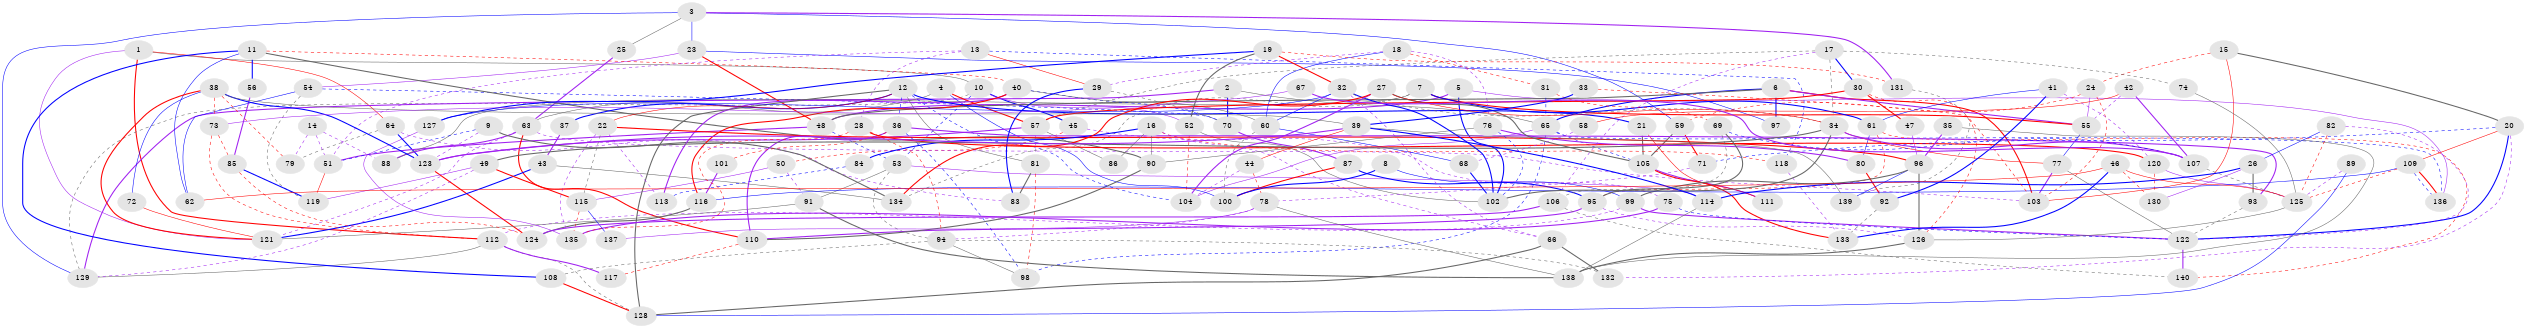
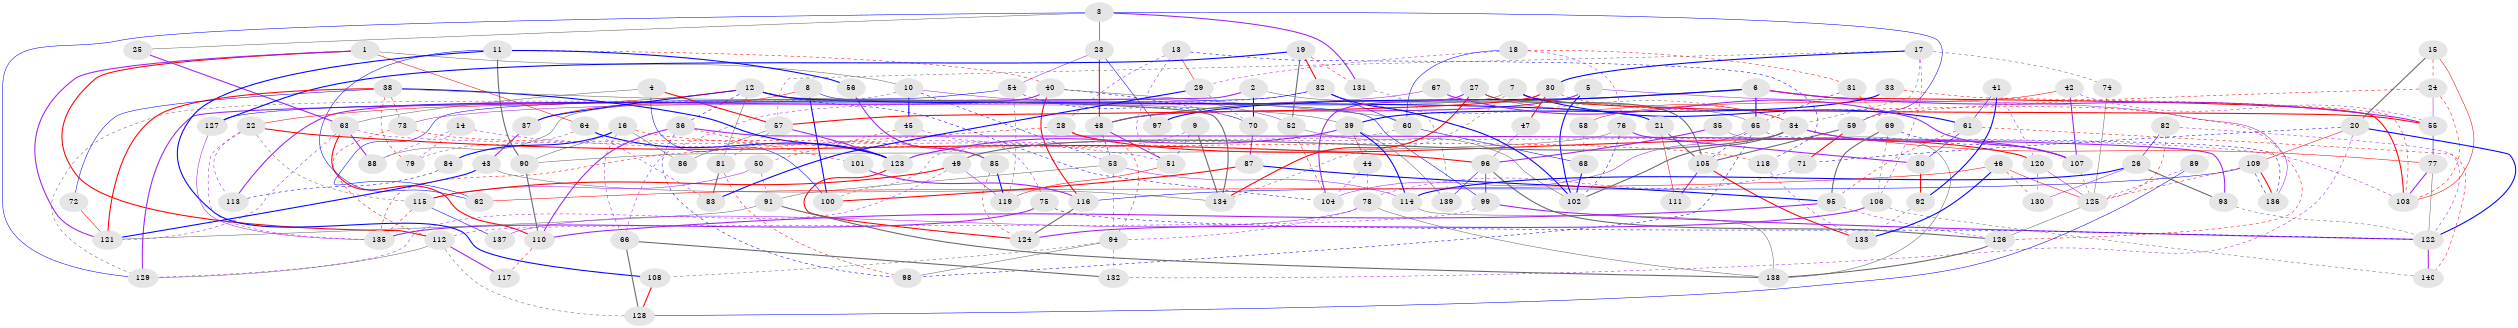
  graph {
    node [color=gray90 style=filled]
    edge [color=purple style=bold]
    1
    10
    64
    112
    121
    129
    45
    52
    53
    123
    79
    83
    128
    117
    2
    65
    70
    136
    104
    105
    98
    87
    3
    23
    25
    59
    131
    48
    97
    54
    63
    71
    139
    4
    57
    100
    81
    86
    103
    88
    110
    5
    102
    51
    6
    55
    77
    7
    61
    134
    80
    95
    140
    8
    37
    99
    43
    122
    9
    119
    124
    50
    75
    114
    94
    91
    11
    40
    56
    62
    90
    108
    60
    113
    116
    85
    12
    21
    22
    36
    111
    96
    115
    135
    93
    101
    13
    28
    29
    118
    120
    133
    14
    15
    20
    24
    109
    132
    16
    66
    84
    17
    30
    34
    74
    106
    47
    126
    49
    107
    125
    18
    31
    76
    69
    68
    19
    32
    127
    78
    137
    26
    130
    138
    27
    33
    39
    44
    35
    38
    72
    73
    41
    92
    42
    58
    46
    67
    82
    89
    1 -- 10 [color=gray40 style=solid]
    1 -- 64 [color=red style=solid]
    1 -- 112 [color=red]
-   1 -- 121 [style=solid]
+   1 -- 121
    10 -- 129 [color=gray40 style=dashed]
    10 -- 45 [color=blue]
    10 -- 52 [style=solid]
    10 -- 53 [color=blue style=dashed]
    64 -- 123 [color=blue]
    64 -- 79 [color=gray40 style=dashed]
    64 -- 83 [style=dashed]
    112 -- 129 [color=gray40 style=solid]
    112 -- 128 [color=gray40 style=dashed]
    112 -- 117
    45 -- 50 [color=red style=dashed]
    45 -- 75 [style=dashed]
    52 -- 104 [color=red style=dashed]
    52 -- 102 [color=gray40 style=solid]
    53 -- 114 [style=solid]
    53 -- 94 [color=gray40 style=dashed]
    53 -- 91 [color=gray40 style=solid]
    123 -- 124 [color=red]
    2 -- 129
    2 -- 65 [color=gray40 style=solid]
    2 -- 70 [color=blue]
    65 -- 136 [color=blue style=dashed]
    65 -- 104 [style=solid]
    65 -- 105 [color=blue style=dashed]
    65 -- 98 [color=blue style=dashed]
    70 -- 87
    105 -- 111
    105 -- 133 [color=red]
    87 -- 100 [color=red]
    87 -- 95 [color=blue]
    3 -- 129 [color=blue style=solid]
    3 -- 23 [color=blue style=solid]
    3 -- 25 [color=gray40 style=solid]
    3 -- 59 [color=blue style=solid]
    3 -- 131
    23 -- 48 [color=red]
    23 -- 97 [color=blue style=solid]
    23 -- 54 [style=solid]
    25 -- 63
    59 -- 105 [color=gray40]
    59 -- 71 [color=red]
    131 -- 139 [color=gray40 style=dashed]
    48 -- 53 [color=blue style=dashed]
    48 -- 51
    54 -- 70 [color=blue style=dashed]
    54 -- 119 [color=gray40 style=dashed]
    54 -- 62 [color=blue style=solid]
    63 -- 121 [style=dashed]
    63 -- 103 [style=dashed]
    63 -- 88
    63 -- 110 [color=red]
    71 -- 78 [style=dashed]
    4 -- 63 [color=gray40 style=solid]
    4 -- 57 [color=red]
    4 -- 100 [color=blue style=solid]
    57 -- 123
    57 -- 81 [style=dashed]
    57 -- 86 [color=gray40 style=solid]
    81 -- 83 [color=gray40]
    81 -- 98 [color=red style=dashed]
    110 -- 117 [color=red style=dashed]
    5 -- 136 [style=solid]
    5 -- 48
    5 -- 102 [color=blue]
    51 -- 119 [color=red style=solid]
    6 -- 65 [color=blue]
    6 -- 48 [color=gray40]
    6 -- 97 [color=blue]
    6 -- 103 [color=red]
    6 -- 55
    55 -- 77 [color=blue style=solid]
    77 -- 103
    77 -- 122 [color=gray40 style=solid]
    7 -- 88 [color=gray40 style=solid]
    7 -- 55 [color=red]
    7 -- 61 [color=blue]
    7 -- 134 [color=gray40 style=dashed]
    61 -- 80 [color=blue style=solid]
    61 -- 95 [color=red style=dashed]
    61 -- 140 [color=red style=dashed]
    80 -- 92 [color=red]
    95 -- 110
    95 -- 126 [style=dashed]
    8 -- 100 [color=blue]
+   8 -- 37 [color=red style=solid]
    8 -- 99 [color=blue style=solid]
    37 -- 43
    99 -- 112 [style=dashed]
    99 -- 122
    43 -- 121 [color=blue]
    43 -- 134 [color=gray40 style=solid]
    122 -- 140
    9 -- 123 [style=dashed]
    9 -- 51 [color=blue style=dashed]
    9 -- 134 [color=gray40]
    50 -- 91 [style=dashed]
    50 -- 115 [style=solid]
    75 -- 122 [color=blue style=dashed]
    75 -- 135
    114 -- 138 [color=gray40 style=solid]
    94 -- 98 [color=gray40 style=solid]
    94 -- 108 [color=gray40 style=dashed]
    94 -- 132 [color=gray40 style=dashed]
    91 -- 121 [color=gray40 style=solid]
    91 -- 138 [color=gray40]
    11 -- 40 [color=red style=dashed]
    11 -- 56 [color=blue]
    11 -- 62 [color=blue style=solid]
    11 -- 90 [color=gray40]
    11 -- 108 [color=blue]
    40 -- 70 [color=blue style=dashed]
    40 -- 60 [color=gray40 style=solid]
    40 -- 113
    40 -- 116 [color=red]
    56 -- 85
    90 -- 110 [color=gray40]
    108 -- 128 [color=red]
    60 -- 100 [color=gray40 style=dashed]
    60 -- 68 [color=blue style=solid]
    116 -- 124 [color=gray40]
    85 -- 119 [color=blue]
    85 -- 124 [color=red style=dashed]
-   12 -- 128 [color=gray40]
+   12 -- 134 [color=gray40]
    12 -- 104 [color=blue style=dashed]
    12 -- 81 [color=gray40 style=solid]
    12 -- 37 [color=blue]
    12 -- 21 [color=blue]
    12 -- 22 [color=red style=solid]
    12 -- 36 [color=blue style=dashed]
    21 -- 105 [color=gray40]
    21 -- 111 [color=red style=solid]
    22 -- 113 [style=dashed]
    22 -- 96 [color=red]
    22 -- 115 [color=gray40 style=dashed]
    22 -- 135 [style=dashed]
    36 -- 98 [color=blue style=dashed]
    36 -- 110
    36 -- 93
    36 -- 101 [color=red style=dashed]
    96 -- 139 [color=blue style=solid]
    96 -- 99 [color=gray40]
    96 -- 126 [color=gray40]
    115 -- 135 [color=red style=dashed]
    115 -- 137 [color=blue style=solid]
    93 -- 122 [color=gray40 style=dashed]
    101 -- 116
    13 -- 51 [style=dashed]
    13 -- 28 [style=dashed]
    13 -- 29 [color=red style=solid]
    13 -- 118 [color=blue style=dashed]
    28 -- 94 [color=red style=dashed]
    28 -- 135 [color=red style=dashed]
    28 -- 120 [color=red]
    29 -- 83 [color=blue]
    29 -- 70 [color=gray40 style=dashed]
    118 -- 133 [style=dashed]
    120 -- 125 [style=solid]
    120 -- 130 [color=red style=dashed]
    14 -- 79 [style=dashed]
    14 -- 88 [style=dashed]
    14 -- 51 [style=dashed]
    15 -- 103 [color=red style=solid]
    15 -- 20 [color=gray40]
    15 -- 24 [color=red style=dashed]
    20 -- 71 [color=blue style=dashed]
    20 -- 122 [color=blue]
    20 -- 109 [color=red style=solid]
    20 -- 132 [style=dashed]
    24 -- 59 [color=red style=dashed]
    24 -- 103 [color=red style=dashed]
    24 -- 55 [style=solid]
    109 -- 136 [color=blue style=dashed]
    109 -- 136 [color=red]
    109 -- 116 [color=blue style=solid]
    109 -- 125 [color=red style=dashed]
    16 -- 86 [color=gray40 style=solid]
    16 -- 90 [color=gray40 style=solid]
    16 -- 118 [color=red style=dashed]
    16 -- 66 [style=dashed]
    16 -- 84 [color=blue]
    66 -- 128 [color=gray40]
    66 -- 132 [color=gray40]
    84 -- 113 [color=blue style=dashed]
    17 -- 57 [color=gray40 style=dashed]
    17 -- 30 [color=blue]
    17 -- 34 [color=gray40 style=dashed]
    17 -- 74 [color=gray40 style=dashed]
    17 -- 106 [style=dashed]
    30 -- 57 [color=red]
    30 -- 47 [color=red]
    30 -- 126 [color=red style=dashed]
    34 -- 102 [color=gray40]
    34 -- 77 [color=red style=solid]
    34 -- 49 [color=gray40]
    34 -- 107
    74 -- 125 [color=gray40 style=solid]
    106 -- 140 [color=gray40 style=dashed]
    106 -- 124
    47 -- 96 [style=solid]
    126 -- 138 [color=gray40]
    49 -- 129 [style=dashed]
    49 -- 119 [style=solid]
    49 -- 115 [color=red]
    107 -- 125 [color=gray40 style=dashed]
    125 -- 126 [color=gray40 style=solid]
    18 -- 60 [color=blue style=solid]
    18 -- 29 [style=dashed]
    18 -- 31 [color=red style=dashed]
    18 -- 76 [style=dashed]
    31 -- 65 [color=blue style=dashed]
    31 -- 69 [color=red style=dashed]
    76 -- 102 [color=blue style=dashed]
    76 -- 80
    76 -- 90 [color=gray40 style=solid]
    69 -- 95 [color=gray40]
    69 -- 106 [color=gray40 style=dashed]
    69 -- 107 [color=blue style=dashed]
    68 -- 102 [color=blue]
    19 -- 52 [color=gray40]
    19 -- 131 [color=red style=dashed]
    19 -- 32 [color=red]
    19 -- 127 [color=blue]
    32 -- 102 [color=blue]
    32 -- 60 [color=blue style=solid]
    32 -- 66 [style=dashed]
    32 -- 34 [color=gray40 style=dashed]
    32 -- 127 [color=blue style=solid]
    127 -- 135 [style=solid]
    78 -- 94 [style=dashed]
    78 -- 137 [style=solid]
    78 -- 138 [color=gray40 style=solid]
    26 -- 114 [color=blue]
    26 -- 93 [color=gray40]
    26 -- 130 [style=solid]
    27 -- 104
    27 -- 105 [color=gray40]
    27 -- 134 [color=red]
    27 -- 34 [color=red style=solid]
    33 -- 103 [color=red style=dashed]
    33 -- 39 [color=blue]
    39 -- 123
    39 -- 139 [color=gray40 style=solid]
    39 -- 114 [color=blue]
    39 -- 44 [color=red style=solid]
    44 -- 104 [style=dashed]
    44 -- 78 [color=red style=dashed]
    35 -- 96
    35 -- 138 [color=gray40 style=solid]
    38 -- 121 [color=red]
    38 -- 123 [color=blue]
    38 -- 79 [color=red style=dashed]
    38 -- 39 [color=gray40 style=solid]
    38 -- 72 [color=blue style=solid]
    38 -- 73 [color=red style=dashed]
    72 -- 121 [color=red style=solid]
    73 -- 112 [color=red style=dashed]
    73 -- 85 [color=red style=dashed]
    41 -- 61 [color=blue style=solid]
    41 -- 120 [style=dashed]
    41 -- 92 [color=blue]
    92 -- 133 [color=gray40 style=dashed]
    42 -- 55 [style=dashed]
    42 -- 107
    42 -- 58 [color=red style=solid]
    58 -- 68 [style=dashed]
    46 -- 62 [color=red style=solid]
    46 -- 133 [color=blue]
    46 -- 125 [color=red style=solid]
    46 -- 130 [color=red style=dashed]
    67 -- 107
    67 -- 73 [style=solid]
    82 -- 122 [style=dashed]
    82 -- 125 [color=red style=dashed]
    82 -- 26 [color=blue style=solid]
    89 -- 128 [color=blue style=solid]
    89 -- 125 [style=dashed]
  }
